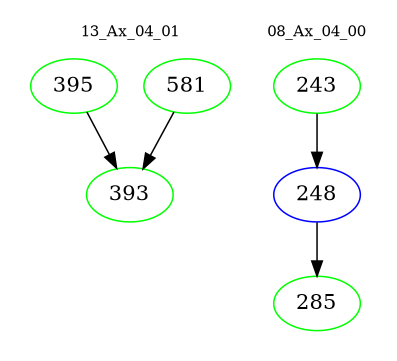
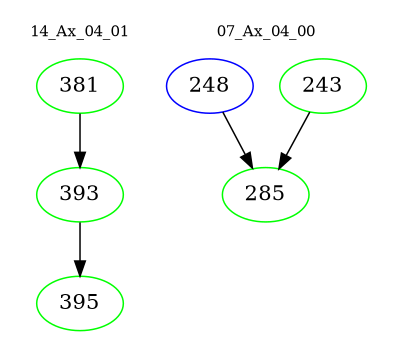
  digraph {
    node [color=green]
    edge [color=black]
-   n1 [label=581]
+   n1 [label=381]
    n2 [label=393]
    n3 [label=395]
    n4 [label=243]
    n5 [color=blue label=248]
    n6 [label=285]
    subgraph cluster_1 {
      color=white
      fontsize=10
-     label="13_Ax_04_01"
+     label="14_Ax_04_01"
      n1
      n2
      n3
    }
    subgraph cluster_2 {
      color=white
      fontsize=10
-     label="08_Ax_04_00"
+     label="07_Ax_04_00"
      n4
      n5
      n6
    }
    n1 -> n2
-   n3 -> n2
-   n4 -> n5
+   n2 -> n3
+   n4 -> n6
    n5 -> n6
  }
